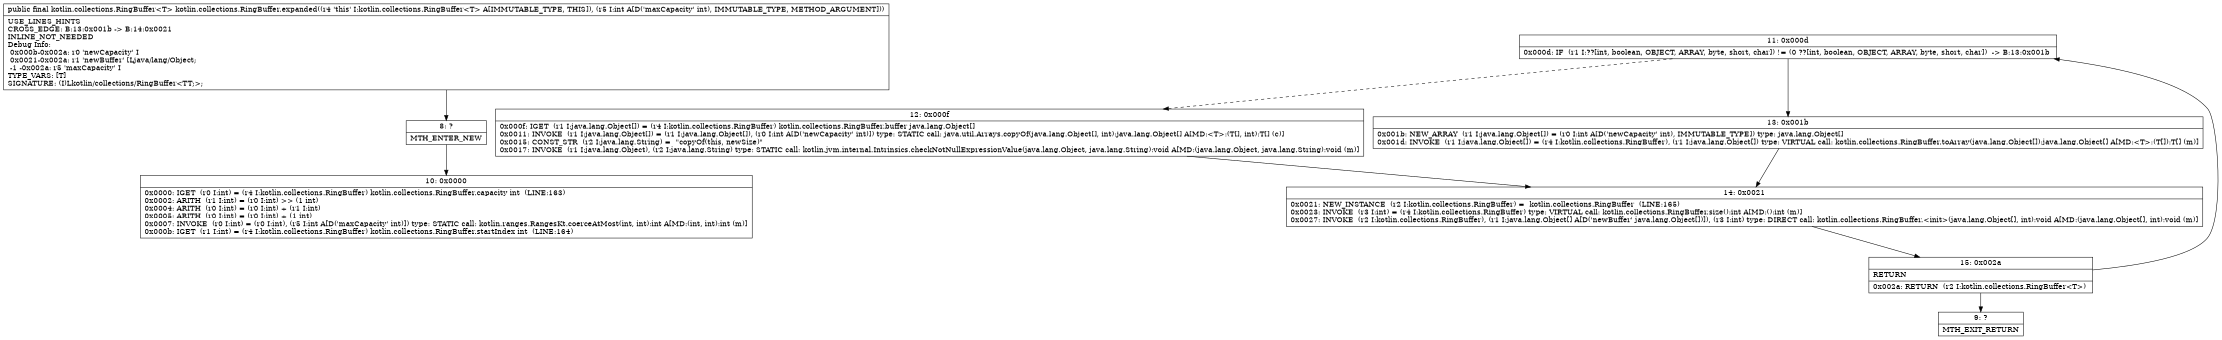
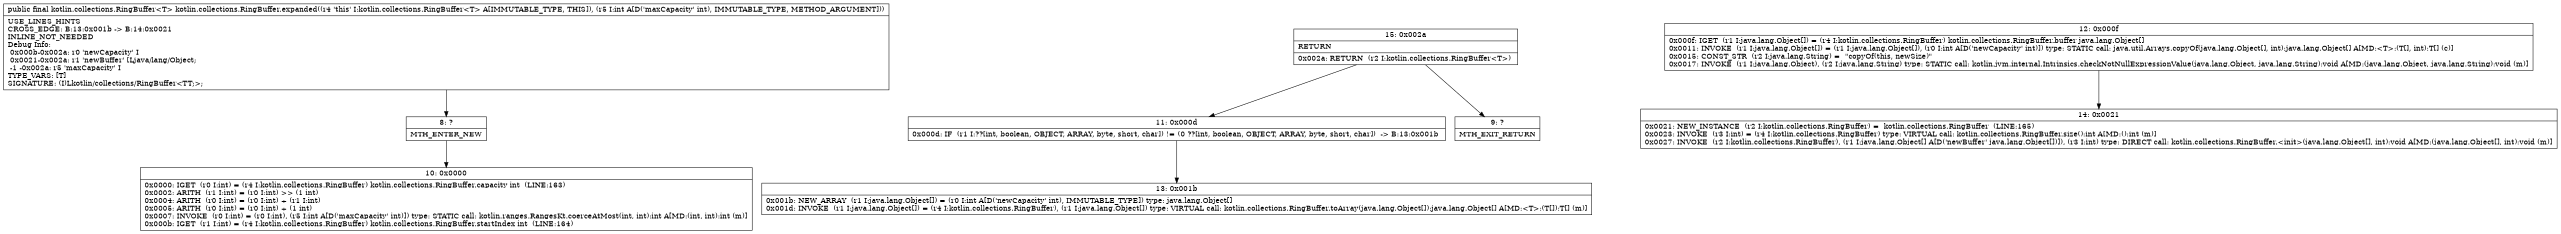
  digraph {
    node [shape=record]
    n1 [label="{8\:\ ?|MTH_ENTER_NEW\l}"]
    n2 [label="{10\:\ 0x0000|0x0000: IGET  (r0 I:int) = (r4 I:kotlin.collections.RingBuffer) kotlin.collections.RingBuffer.capacity int  (LINE:163)\l0x0002: ARITH  (r1 I:int) = (r0 I:int) \>\> (1 int) \l0x0004: ARITH  (r0 I:int) = (r0 I:int) + (r1 I:int) \l0x0005: ARITH  (r0 I:int) = (r0 I:int) + (1 int) \l0x0007: INVOKE  (r0 I:int) = (r0 I:int), (r5 I:int A[D('maxCapacity' int)]) type: STATIC call: kotlin.ranges.RangesKt.coerceAtMost(int, int):int A[MD:(int, int):int (m)]\l0x000b: IGET  (r1 I:int) = (r4 I:kotlin.collections.RingBuffer) kotlin.collections.RingBuffer.startIndex int  (LINE:164)\l}"]
    n3 [label="{11\:\ 0x000d|0x000d: IF  (r1 I:??[int, boolean, OBJECT, ARRAY, byte, short, char]) != (0 ??[int, boolean, OBJECT, ARRAY, byte, short, char])  \-\> B:13:0x001b \l}"]
    n4 [label="{12\:\ 0x000f|0x000f: IGET  (r1 I:java.lang.Object[]) = (r4 I:kotlin.collections.RingBuffer) kotlin.collections.RingBuffer.buffer java.lang.Object[] \l0x0011: INVOKE  (r1 I:java.lang.Object[]) = (r1 I:java.lang.Object[]), (r0 I:int A[D('newCapacity' int)]) type: STATIC call: java.util.Arrays.copyOf(java.lang.Object[], int):java.lang.Object[] A[MD:\<T\>:(T[], int):T[] (c)]\l0x0015: CONST_STR  (r2 I:java.lang.String) =  \"copyOf(this, newSize)\" \l0x0017: INVOKE  (r1 I:java.lang.Object), (r2 I:java.lang.String) type: STATIC call: kotlin.jvm.internal.Intrinsics.checkNotNullExpressionValue(java.lang.Object, java.lang.String):void A[MD:(java.lang.Object, java.lang.String):void (m)]\l}"]
    n5 [label="{13\:\ 0x001b|0x001b: NEW_ARRAY  (r1 I:java.lang.Object[]) = (r0 I:int A[D('newCapacity' int), IMMUTABLE_TYPE]) type: java.lang.Object[] \l0x001d: INVOKE  (r1 I:java.lang.Object[]) = (r4 I:kotlin.collections.RingBuffer), (r1 I:java.lang.Object[]) type: VIRTUAL call: kotlin.collections.RingBuffer.toArray(java.lang.Object[]):java.lang.Object[] A[MD:\<T\>:(T[]):T[] (m)]\l}"]
    n6 [label="{14\:\ 0x0021|0x0021: NEW_INSTANCE  (r2 I:kotlin.collections.RingBuffer) =  kotlin.collections.RingBuffer  (LINE:165)\l0x0023: INVOKE  (r3 I:int) = (r4 I:kotlin.collections.RingBuffer) type: VIRTUAL call: kotlin.collections.RingBuffer.size():int A[MD:():int (m)]\l0x0027: INVOKE  (r2 I:kotlin.collections.RingBuffer), (r1 I:java.lang.Object[] A[D('newBuffer' java.lang.Object[])]), (r3 I:int) type: DIRECT call: kotlin.collections.RingBuffer.\<init\>(java.lang.Object[], int):void A[MD:(java.lang.Object[], int):void (m)]\l}"]
    n7 [label="{15\:\ 0x002a|RETURN\l|0x002a: RETURN  (r2 I:kotlin.collections.RingBuffer\<T\>) \l}"]
    n8 [label="{9\:\ ?|MTH_EXIT_RETURN\l}"]
    n9 [label="{public final kotlin.collections.RingBuffer\<T\> kotlin.collections.RingBuffer.expanded((r4 'this' I:kotlin.collections.RingBuffer\<T\> A[IMMUTABLE_TYPE, THIS]), (r5 I:int A[D('maxCapacity' int), IMMUTABLE_TYPE, METHOD_ARGUMENT]))  | USE_LINES_HINTS\lCROSS_EDGE: B:13:0x001b \-\> B:14:0x0021\lINLINE_NOT_NEEDED\lDebug Info:\l  0x000b\-0x002a: r0 'newCapacity' I\l  0x0021\-0x002a: r1 'newBuffer' [Ljava\/lang\/Object;\l  \-1 \-0x002a: r5 'maxCapacity' I\lTYPE_VARS: [T]\lSIGNATURE: (I)Lkotlin\/collections\/RingBuffer\<TT;\>;\l}"]
    n1 -> n2
-   n3 -> n4 [style=dashed]
    n3 -> n5
    n4 -> n6
-   n5 -> n6
-   n6 -> n7
    n7 -> n3
    n7 -> n8
    n9 -> n1
  }
